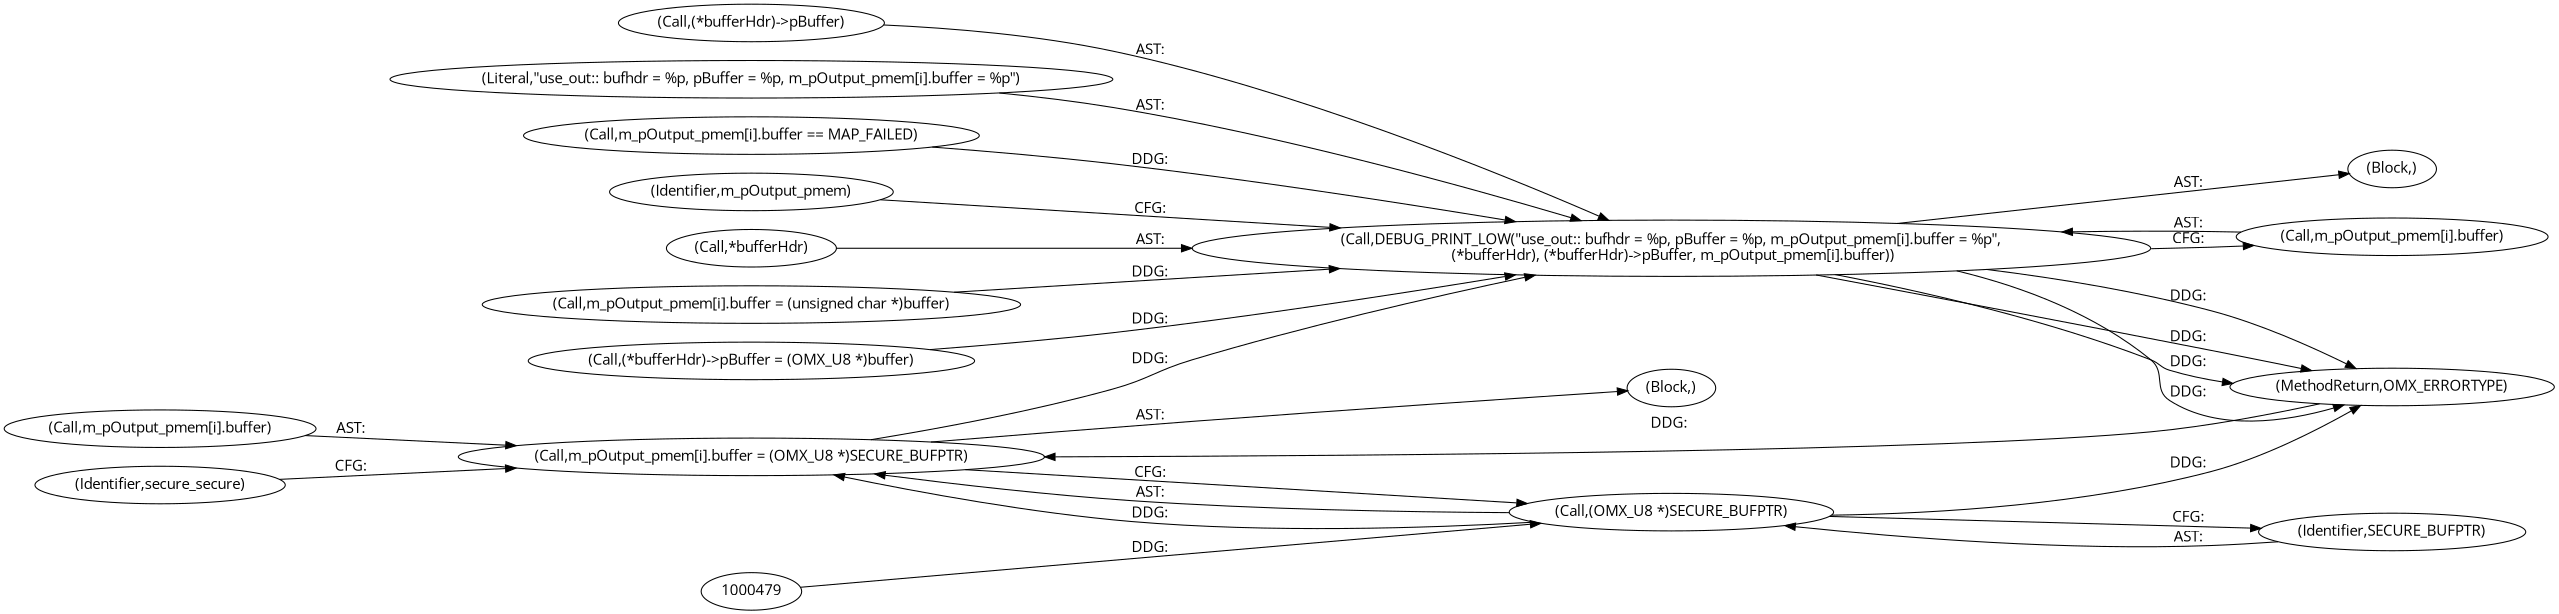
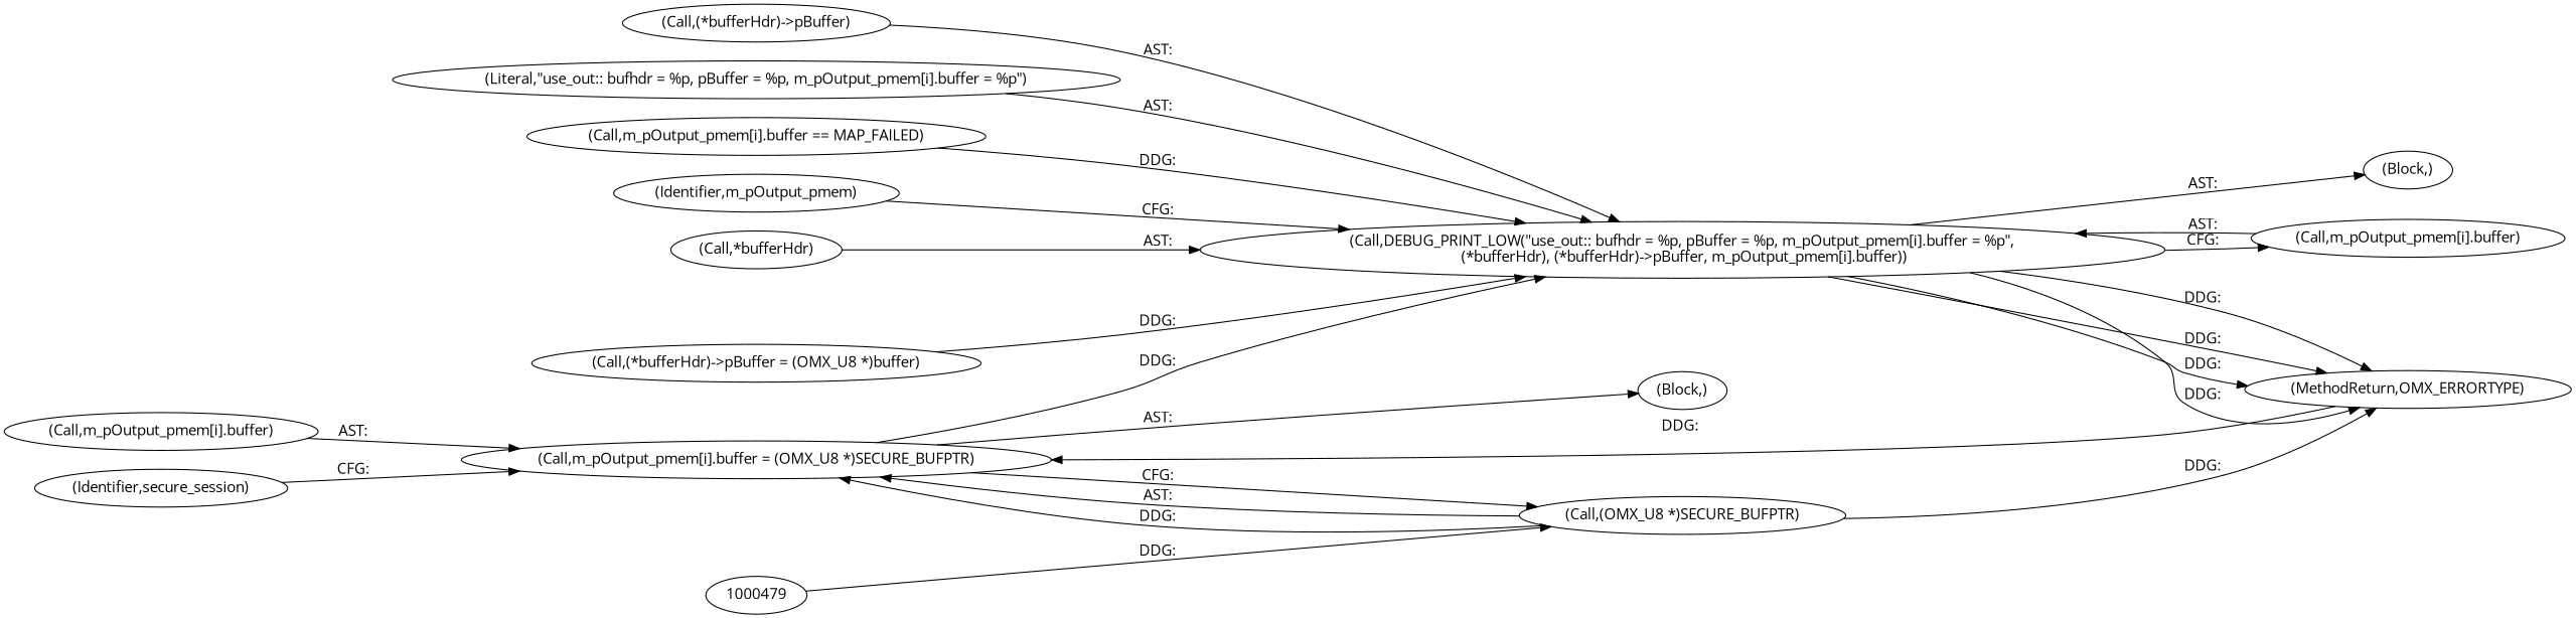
  digraph {
    fontname="Open Sans"
    rankdir=LR
    node [fontname="Open Sans"]
    edge [fontname="Open Sans"]
    n1 [label="(Call,m_pOutput_pmem[i].buffer = (OMX_U8 *)SECURE_BUFPTR)"]
    n2 [label="(Call,(OMX_U8 *)SECURE_BUFPTR)"]
    n3 [label="(Call,DEBUG_PRINT_LOW(\"use_out:: bufhdr = %p, pBuffer = %p, m_pOutput_pmem[i].buffer = %p\",\n (*bufferHdr), (*bufferHdr)->pBuffer, m_pOutput_pmem[i].buffer))"]
    n4 [label="(Block,)"]
    n5 [label="(MethodReturn,OMX_ERRORTYPE)"]
-   n6 [label="(Identifier,SECURE_BUFPTR)"]
    n7 [label="(Block,)"]
    n8 [label="(Call,m_pOutput_pmem[i].buffer)"]
-   n9 [label="(Call,m_pOutput_pmem[i].buffer = (unsigned char *)buffer)"]
    n10 [label="(Call,(*bufferHdr)->pBuffer = (OMX_U8 *)buffer)"]
    n11 [label="(Call,(*bufferHdr)->pBuffer)"]
    n12 [label="(Literal,\"use_out:: bufhdr = %p, pBuffer = %p, m_pOutput_pmem[i].buffer = %p\")"]
    n13 [label="(Call,m_pOutput_pmem[i].buffer == MAP_FAILED)"]
    n14 [label="(Identifier,m_pOutput_pmem)"]
    n15 [label="(Call,m_pOutput_pmem[i].buffer)"]
    n16 [label="(Call,*bufferHdr)"]
-   n17 [label="(Identifier,secure_secure)"]
+   n17 [label="(Identifier,secure_session)"]
    1000479
    n1 -> n2 [label="CFG: "]
    n1 -> n3 [label="DDG: "]
    n1 -> n4 [label="AST: "]
    n2 -> n1 [label="AST: "]
    n2 -> n1 [label="DDG: "]
    n2 -> n5 [label="DDG: "]
-   n2 -> n6 [label="CFG: "]
    n3 -> n5 [label="DDG: "]
    n3 -> n5 [label="DDG: "]
    n3 -> n5 [label="DDG: "]
    n3 -> n5 [label="DDG: "]
    n3 -> n7 [label="AST: "]
    n3 -> n8 [label="CFG: "]
    n5 -> n1 [label="DDG: "]
-   n6 -> n2 [label="AST: "]
    n8 -> n3 [label="AST: "]
-   n9 -> n3 [label="DDG: "]
    n10 -> n3 [label="DDG: "]
    n11 -> n3 [label="AST: "]
    n12 -> n3 [label="AST: "]
    n13 -> n3 [label="DDG: "]
    n14 -> n3 [label="CFG: "]
    n15 -> n1 [label="AST: "]
    n16 -> n3 [label="AST: "]
    n17 -> n1 [label="CFG: "]
    1000479 -> n2 [label="DDG: "]
  }
